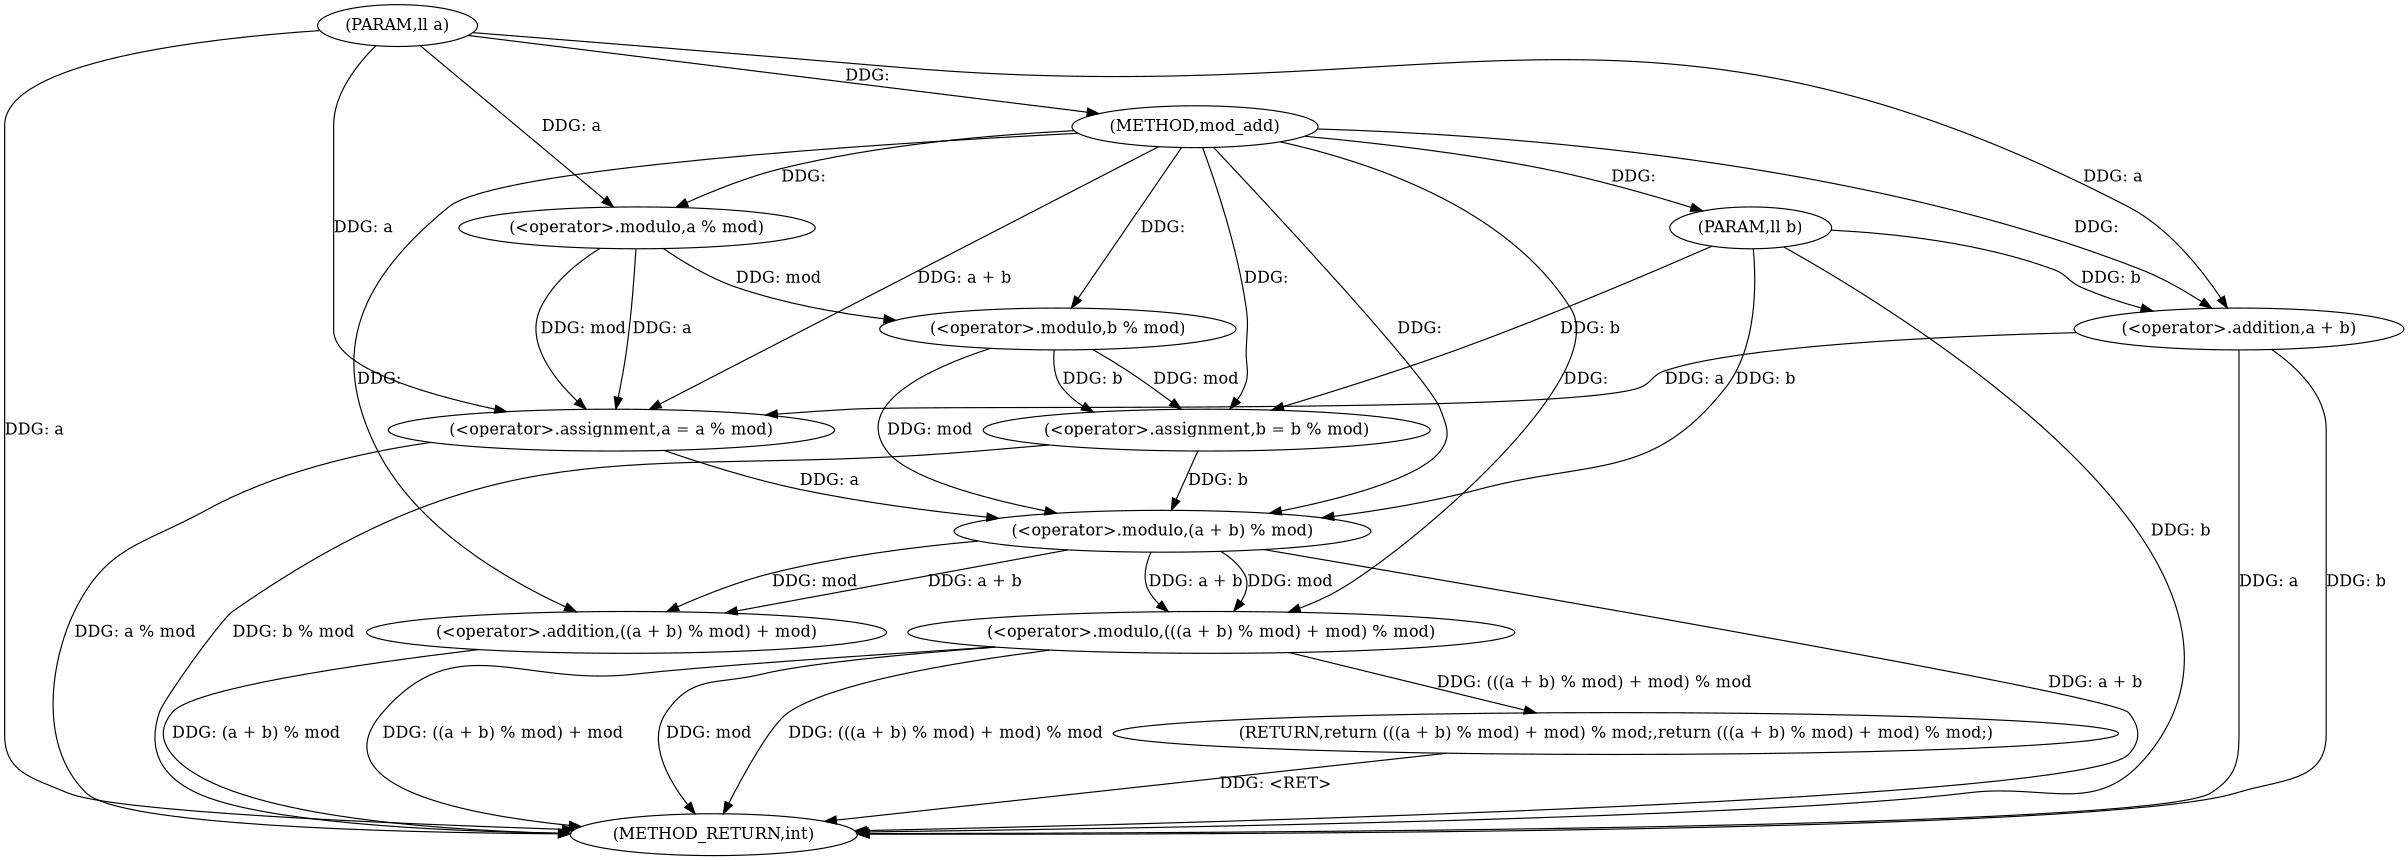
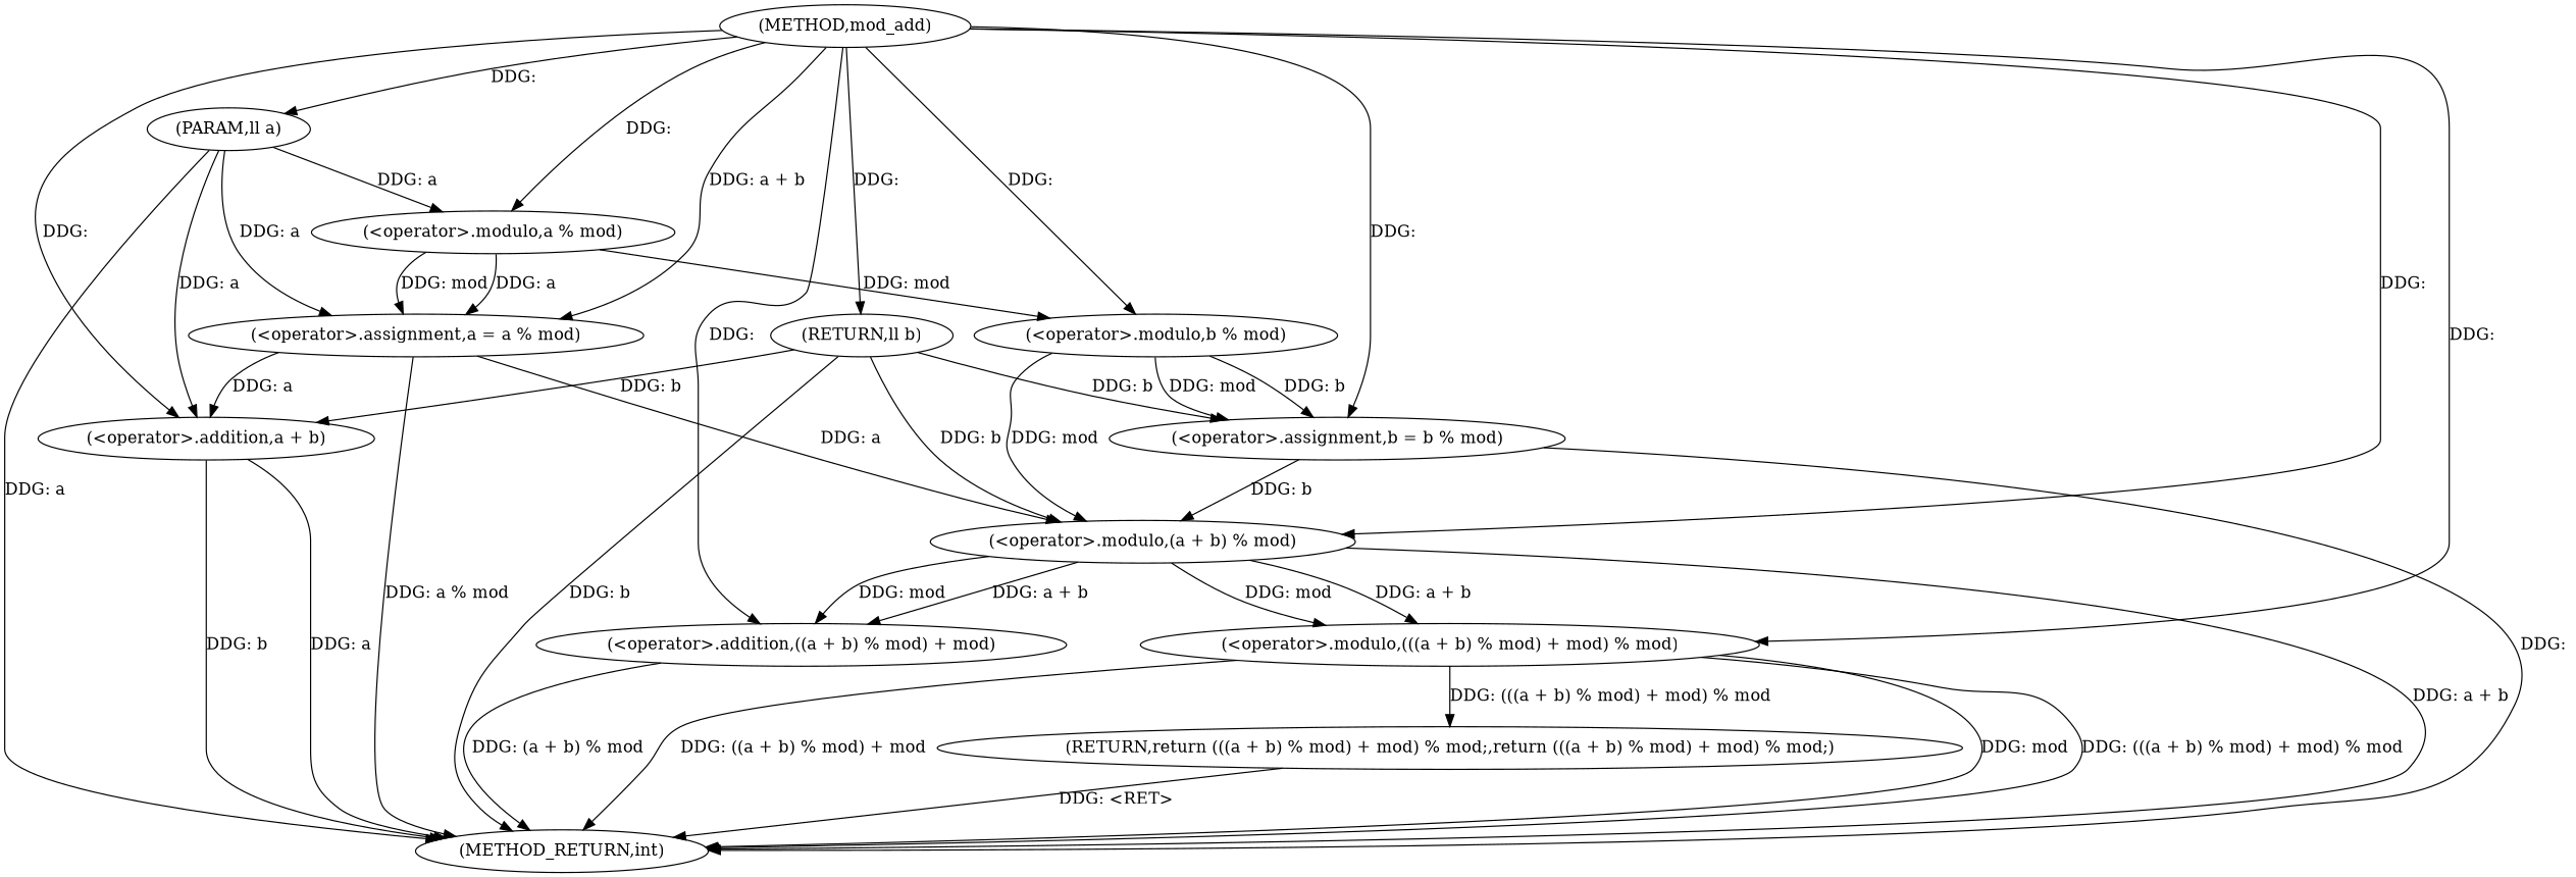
  digraph {
    n1 [label="(METHOD,mod_add)"]
    n2 [label="(PARAM,ll a)"]
-   n3 [label="(PARAM,ll b)"]
+   n3 [label="(RETURN,ll b)"]
    n4 [label="(<operator>.assignment,a = a % mod)"]
    n5 [label="(<operator>.assignment,b = b % mod)"]
    n6 [label="(<operator>.modulo,(((a + b) % mod) + mod) % mod)"]
    n7 [label="(<operator>.modulo,a % mod)"]
    n8 [label="(<operator>.modulo,b % mod)"]
    n9 [label="(<operator>.addition,((a + b) % mod) + mod)"]
    n10 [label="(<operator>.modulo,(a + b) % mod)"]
    n11 [label="(<operator>.addition,a + b)"]
    n12 [label="(METHOD_RETURN,int)"]
    n13 [label="(RETURN,return (((a + b) % mod) + mod) % mod;,return (((a + b) % mod) + mod) % mod;)"]
-   n2 -> n1 [label="DDG: "]
+   n1 -> n2 [label="DDG: "]
    n1 -> n3 [label="DDG: "]
    n1 -> n4 [label="DDG: a + b"]
    n1 -> n5 [label="DDG: "]
    n1 -> n6 [label="DDG: "]
    n1 -> n7 [label="DDG: "]
    n1 -> n8 [label="DDG: "]
    n1 -> n9 [label="DDG: "]
    n1 -> n10 [label="DDG: "]
    n1 -> n11 [label="DDG: "]
    n2 -> n4 [label="DDG: a"]
    n2 -> n7 [label="DDG: a"]
    n2 -> n11 [label="DDG: a"]
    n2 -> n12 [label="DDG: a"]
    n3 -> n5 [label="DDG: b"]
    n3 -> n10 [label="DDG: b"]
    n3 -> n11 [label="DDG: b"]
    n3 -> n12 [label="DDG: b"]
    n4 -> n10 [label="DDG: a"]
-   n11 -> n4 [label="DDG: a"]
+   n4 -> n11 [label="DDG: a"]
    n4 -> n12 [label="DDG: a % mod"]
    n5 -> n10 [label="DDG: b"]
-   n5 -> n12 [label="DDG: b % mod"]
+   n5 -> n12 [label="DDG: "]
    n6 -> n12 [label="DDG: ((a + b) % mod) + mod"]
    n6 -> n12 [label="DDG: mod"]
    n6 -> n12 [label="DDG: (((a + b) % mod) + mod) % mod"]
    n6 -> n13 [label="DDG: (((a + b) % mod) + mod) % mod"]
    n7 -> n4 [label="DDG: mod"]
    n7 -> n4 [label="DDG: a"]
    n7 -> n8 [label="DDG: mod"]
    n8 -> n5 [label="DDG: mod"]
    n8 -> n5 [label="DDG: b"]
    n8 -> n10 [label="DDG: mod"]
    n9 -> n12 [label="DDG: (a + b) % mod"]
    n10 -> n6 [label="DDG: a + b"]
    n10 -> n6 [label="DDG: mod"]
    n10 -> n9 [label="DDG: a + b"]
    n10 -> n9 [label="DDG: mod"]
    n10 -> n12 [label="DDG: a + b"]
    n11 -> n12 [label="DDG: a"]
    n11 -> n12 [label="DDG: b"]
    n13 -> n12 [label="DDG: <RET>"]
  }
